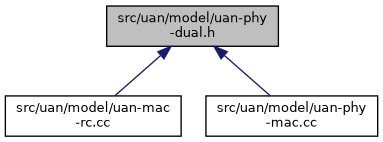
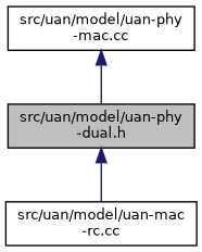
  digraph {
    node [color=black fillcolor=white fontname=Helvetica fontsize=10 shape=record style=filled]
    edge [color=midnightblue dir=back fontname=Helvetica fontsize=10 labelfontname=Helvetica labelfontsize=10 style=solid]
    n1 [fillcolor=grey75 fontcolor=black height=0.2 label="src/uan/model/uan-phy\l-dual.h" width=0.4]
    n2 [height=0.2 label="src/uan/model/uan-mac\l-rc.cc" width=0.4]
    n3 [height=0.2 label="src/uan/model/uan-phy\l-mac.cc" width=0.4]
    n1 -> n2
-   n1 -> n3
+   n3 -> n1
  }
